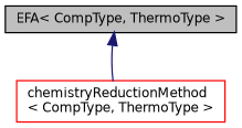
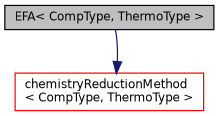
  digraph {
    node [fontname=Helvetica fontsize=10 shape=record]
    n1 [color=black fillcolor=grey75 fontcolor=black height=0.2 label="EFA\< CompType, ThermoType \>" style=filled width=0.4]
    n2 [color=red height=0.2 label="chemistryReductionMethod\l\< CompType, ThermoType \>" width=0.4]
-   n1 -> n2 [color=midnightblue dir=back fontname=Helvetica fontsize=10 labelfontname=Helvetica labelfontsize=10 style=solid]
+   n2 -> n1 [color=midnightblue dir=back fontname=Helvetica fontsize=10 labelfontname=Helvetica labelfontsize=10 style=solid]
  }
